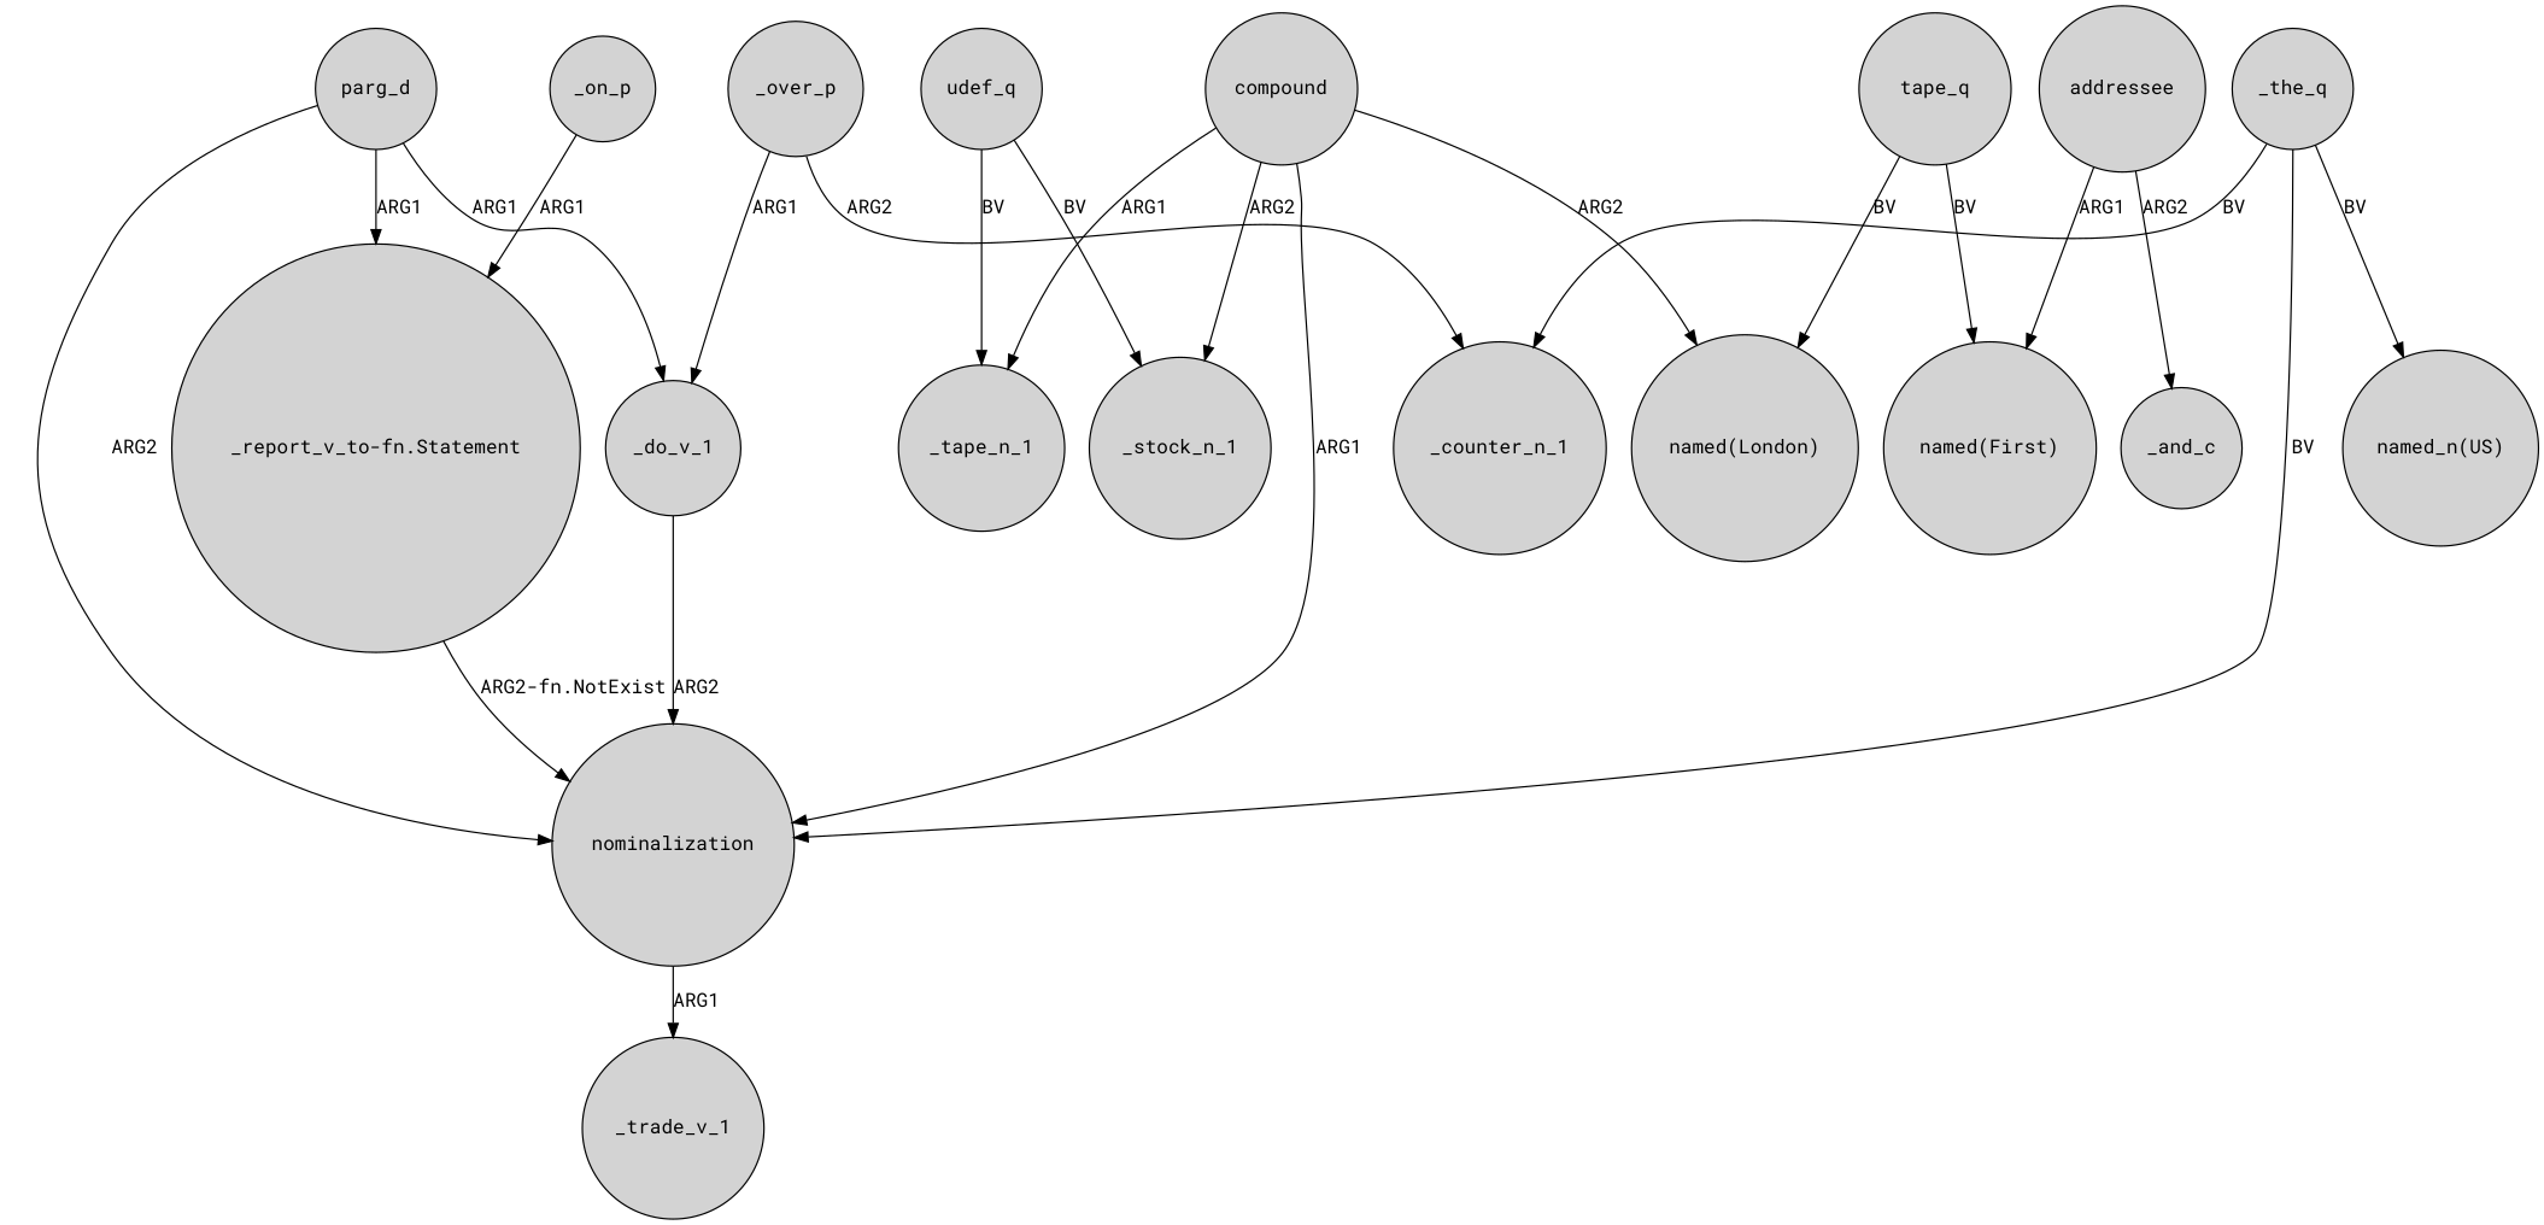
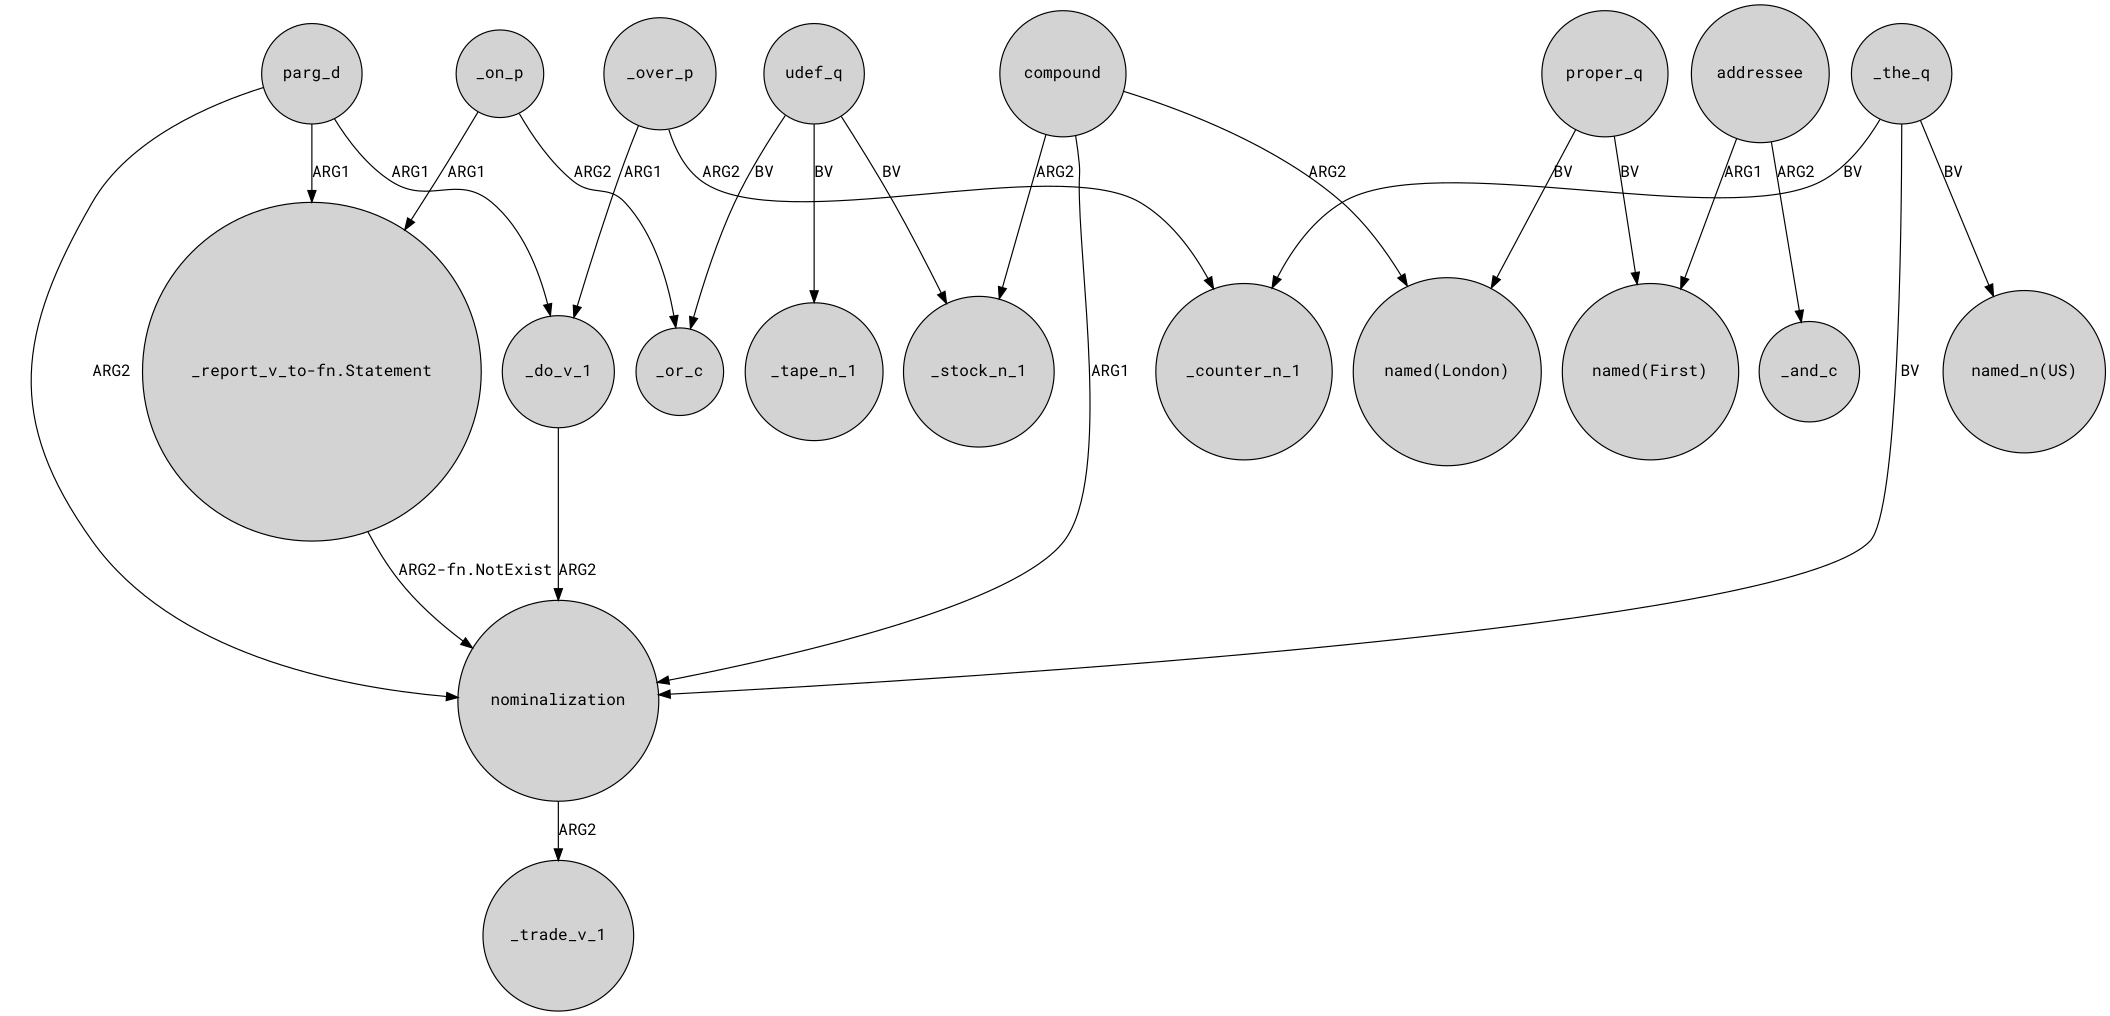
  digraph {
    fontname="Roboto Mono"
    node [fontname="Roboto Mono" shape=circle style=filled]
    edge [fontname="Roboto Mono"]
    _over_p
    _do_v_1
    _counter_n_1
    nominalization
    _trade_v_1
    parg_d
    "_report_v_to-fn.Statement"
    _the_q
    "named_n(US)"
    _on_p
-   proper_q [label=tape_q]
+   _or_c
+   proper_q
    "named(First)"
    "named(London)"
    addressee
    _and_c
    udef_q
    _stock_n_1
    _tape_n_1
    compound
    _over_p -> _do_v_1 [label=ARG1]
    _over_p -> _counter_n_1 [label=ARG2]
    _do_v_1 -> nominalization [label=ARG2]
-   nominalization -> _trade_v_1 [label=ARG1]
+   nominalization -> _trade_v_1 [label=ARG2]
    parg_d -> _do_v_1 [label=ARG1]
    parg_d -> nominalization [label=ARG2]
    parg_d -> "_report_v_to-fn.Statement" [label=ARG1]
    "_report_v_to-fn.Statement" -> nominalization [label="ARG2-fn.NotExist"]
    _the_q -> _counter_n_1 [label=BV]
    _the_q -> nominalization [label=BV]
    _the_q -> "named_n(US)" [label=BV]
    _on_p -> "_report_v_to-fn.Statement" [label=ARG1]
+   _on_p -> _or_c [label=ARG2]
    proper_q -> "named(First)" [label=BV]
    proper_q -> "named(London)" [label=BV]
    addressee -> "named(First)" [label=ARG1]
    addressee -> _and_c [label=ARG2]
+   udef_q -> _or_c [label=BV]
    udef_q -> _stock_n_1 [label=BV]
    udef_q -> _tape_n_1 [label=BV]
    compound -> nominalization [label=ARG1]
    compound -> "named(London)" [label=ARG2]
    compound -> _stock_n_1 [label=ARG2]
-   compound -> _tape_n_1 [label=ARG1]
  }
